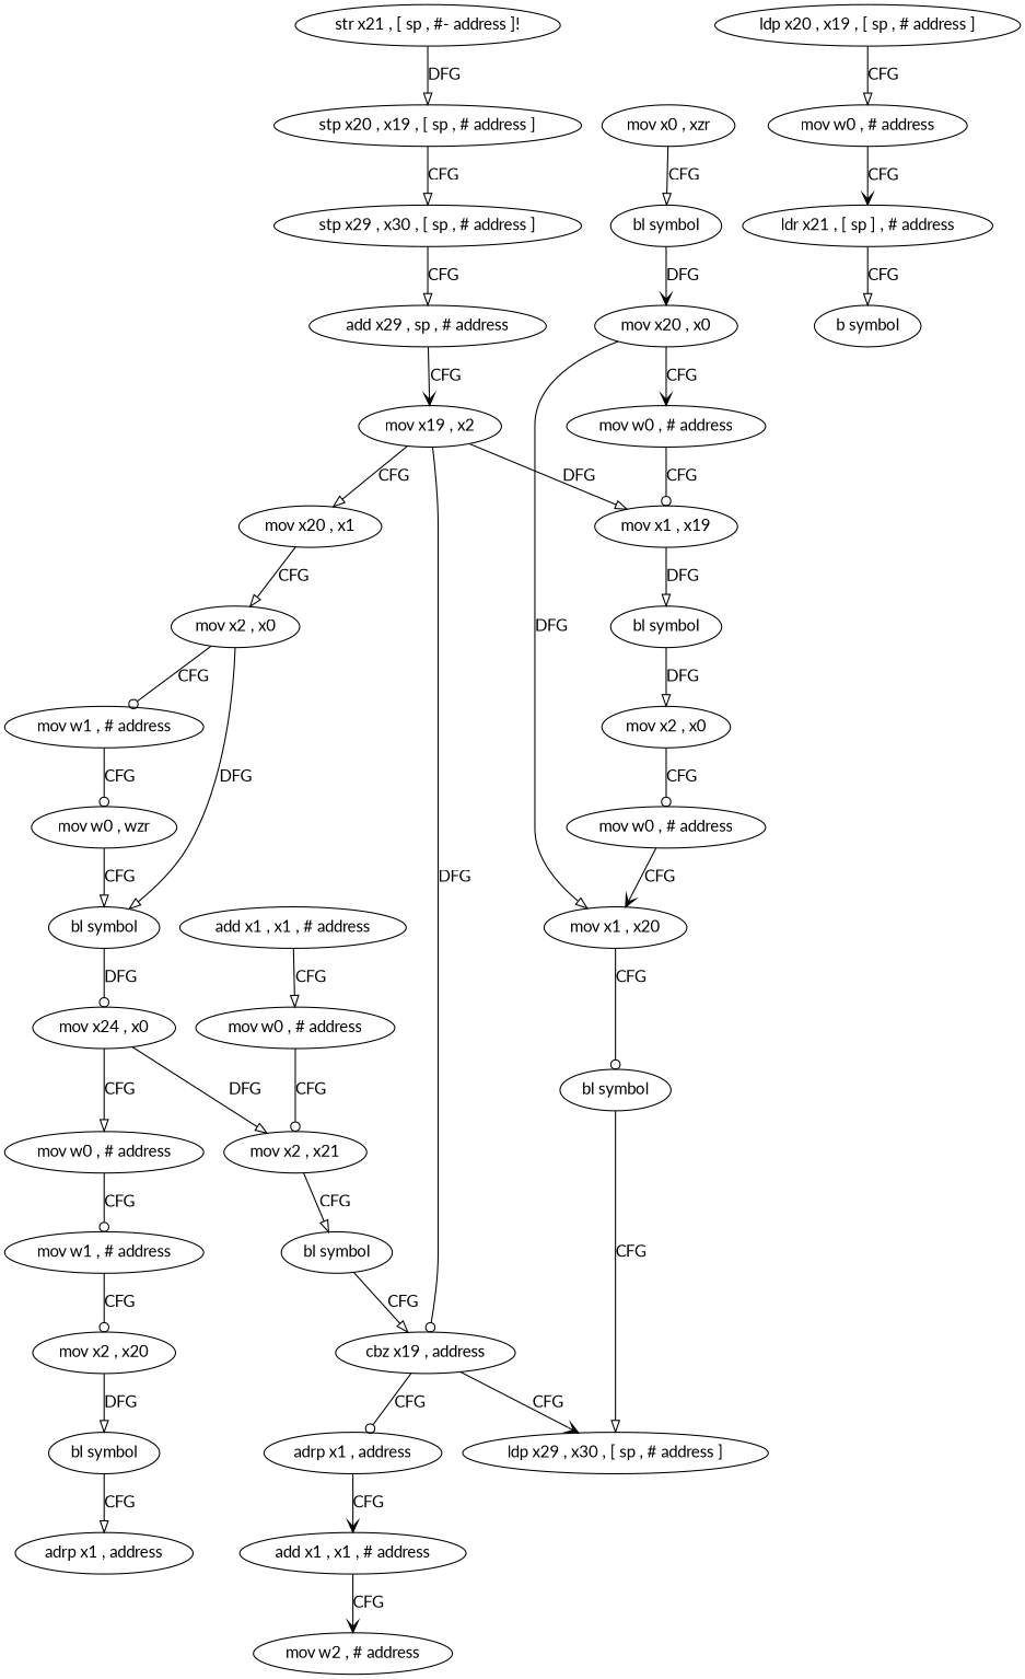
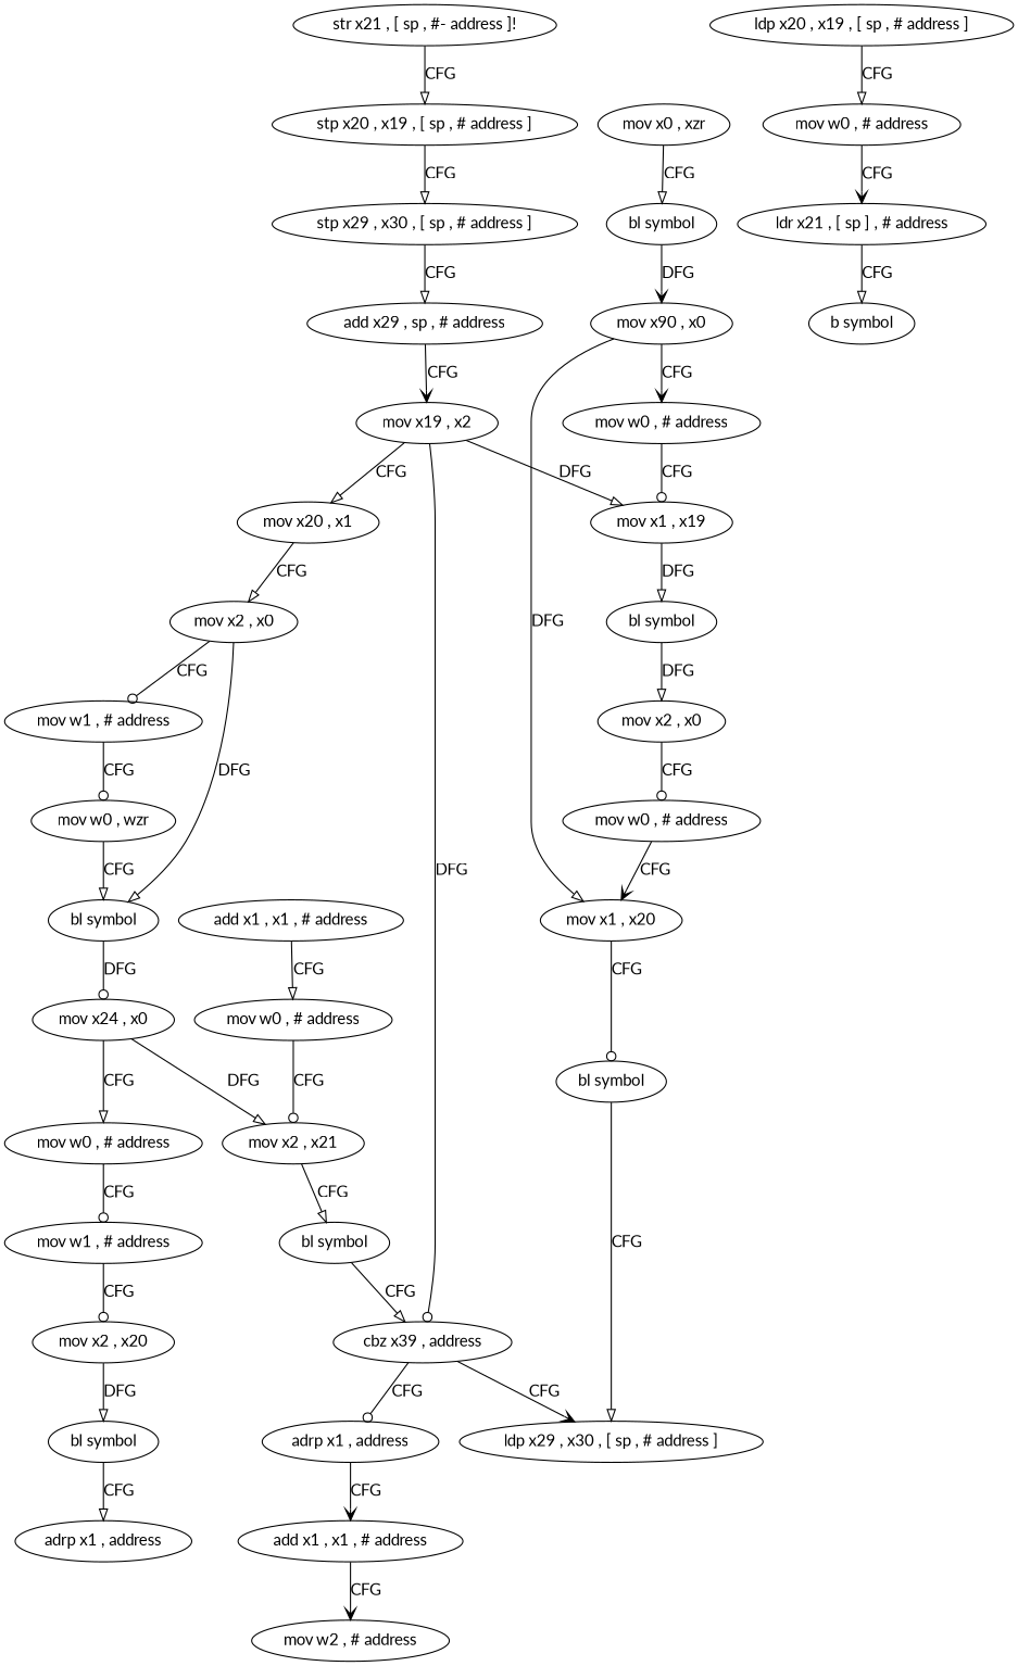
  digraph {
    fontname=Lato
    node [fontname=Lato]
    edge [arrowhead=onormal fontname=Lato]
    n1 [label="str x21 , [ sp , #- address ]!"]
    n2 [label="stp x20 , x19 , [ sp , # address ]"]
    n3 [label="stp x29 , x30 , [ sp , # address ]"]
    n4 [label="add x29 , sp , # address"]
    n5 [label="mov x19 , x2"]
    n6 [label="mov x20 , x1"]
-   n7 [label="cbz x19 , address"]
+   n7 [label="cbz x39 , address"]
    n8 [label="mov x1 , x19"]
    n9 [label="mov x2 , x0"]
    n10 [label="ldp x29 , x30 , [ sp , # address ]"]
    n11 [label="adrp x1 , address"]
    n12 [label="bl symbol"]
    n13 [label="mov w1 , # address"]
    n14 [label="bl symbol"]
    n15 [label="mov x2 , x20"]
    n16 [label="bl symbol"]
    n17 [label="mov w0 , wzr"]
    n18 [label="mov x24 , x0"]
    n19 [label="mov w0 , # address"]
    n20 [label="mov x2 , x21"]
    n21 [label="mov w1 , # address"]
    n22 [label="bl symbol"]
    n23 [label="adrp x1 , address"]
    n24 [label="add x1 , x1 , # address"]
    n25 [label="mov w0 , # address"]
    n26 [label="add x1 , x1 , # address"]
    n27 [label="ldp x20 , x19 , [ sp , # address ]"]
    n28 [label="mov w0 , # address"]
    n29 [label="mov w2 , # address"]
    n30 [label="ldr x21 , [ sp ] , # address"]
    n31 [label="b symbol"]
    n32 [label="mov x0 , xzr"]
    n33 [label="bl symbol"]
-   n34 [label="mov x20 , x0"]
+   n34 [label="mov x90 , x0"]
    n35 [label="mov w0 , # address"]
    n36 [label="mov x1 , x20"]
    n37 [label="bl symbol"]
    n38 [label="mov x2 , x0"]
    n39 [label="mov w0 , # address"]
-   n1 -> n2 [label=DFG]
+   n1 -> n2 [label=CFG]
    n2 -> n3 [label=CFG]
    n3 -> n4 [label=CFG]
    n4 -> n5 [arrowhead=vee label=CFG]
    n5 -> n6 [label=CFG]
    n5 -> n7 [arrowhead=odot label=DFG]
    n5 -> n8 [label=DFG]
    n6 -> n9 [label=CFG]
    n7 -> n10 [arrowhead=vee label=CFG]
    n7 -> n11 [arrowhead=odot label=CFG]
    n8 -> n12 [label=DFG]
    n9 -> n13 [arrowhead=odot label=CFG]
    n9 -> n14 [label=DFG]
    n11 -> n26 [arrowhead=vee label=CFG]
    n12 -> n38 [label=DFG]
    n13 -> n17 [arrowhead=odot label=CFG]
    n14 -> n18 [arrowhead=odot label=DFG]
    n15 -> n16 [label=DFG]
    n16 -> n23 [label=CFG]
    n17 -> n14 [label=CFG]
    n18 -> n19 [label=CFG]
    n18 -> n20 [label=DFG]
    n19 -> n21 [arrowhead=odot label=CFG]
    n20 -> n22 [label=CFG]
    n21 -> n15 [arrowhead=odot label=CFG]
    n22 -> n7 [label=CFG]
    n24 -> n25 [label=CFG]
    n25 -> n20 [arrowhead=odot label=CFG]
    n26 -> n29 [arrowhead=vee label=CFG]
    n27 -> n28 [label=CFG]
    n28 -> n30 [arrowhead=vee label=CFG]
    n30 -> n31 [label=CFG]
    n32 -> n33 [label=CFG]
    n33 -> n34 [arrowhead=vee label=DFG]
    n34 -> n35 [arrowhead=vee label=CFG]
    n34 -> n36 [label=DFG]
    n35 -> n8 [arrowhead=odot label=CFG]
    n36 -> n37 [arrowhead=odot label=CFG]
    n37 -> n10 [label=CFG]
    n38 -> n39 [arrowhead=odot label=CFG]
    n39 -> n36 [arrowhead=vee label=CFG]
  }
